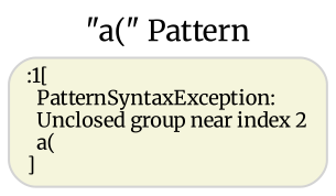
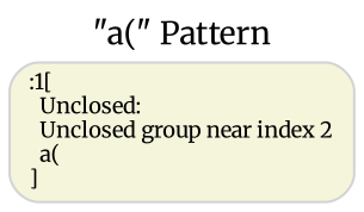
  digraph {
    fontname=Merriweather
    fontsize=13
    label="\"a(\" Pattern\l"
    labelloc=t
    rankdir=LR
-   n1 [color=LightGray fillcolor=Beige fontname=Merriweather fontsize=9 label=":1[\l  PatternSyntaxException:\l  Unclosed group near index 2\l  a(\l]\l" shape=box style="rounded,filled"]
+   n1 [color=LightGray fillcolor=Beige fontname=Merriweather fontsize=9 label=":1[\l  Unclosed:\l  Unclosed group near index 2\l  a(\l]\l" shape=box style="rounded,filled"]
  }
